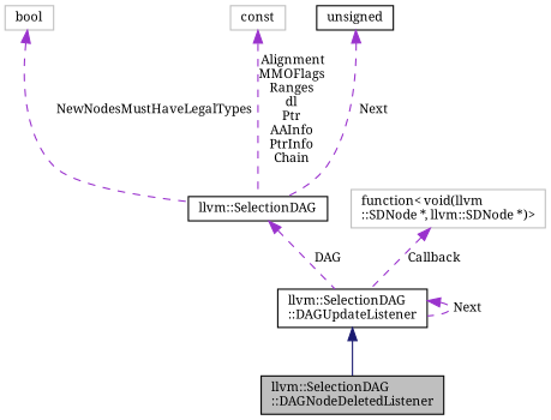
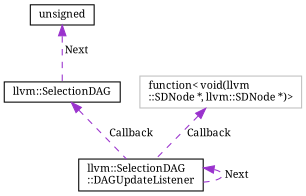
  digraph {
    fontname="Noto Serif"
    rankdir=TB
    node [color=black fontname="Noto Serif" fontsize=10 shape=record]
    edge [color=darkorchid3 dir=back fontname="Noto Serif" fontsize=10 labelfontname=Helvetica labelfontsize=10 style=dashed]
-   n1 [fillcolor=grey75 fontcolor=black height=0.2 label="llvm::SelectionDAG\l::DAGNodeDeletedListener" style=filled width=0.4]
    n2 [height=0.2 label="llvm::SelectionDAG\l::DAGUpdateListener" width=0.4]
    n3 [height=0.2 label="llvm::SelectionDAG" width=0.4]
-   n4 [color=grey75 height=0.2 label=bool width=0.4]
-   n5 [color=grey75 height=0.2 label=const width=0.4]
    n6 [height=0.2 label=unsigned width=0.4]
    n7 [color=grey75 height=0.2 label="function\< void(llvm\l::SDNode *, llvm::SDNode *)\>" width=0.4]
-   n2 -> n1 [color=midnightblue style=solid]
    n2 -> n2 [label=" Next"]
-   n3 -> n2 [label=" DAG"]
-   n4 -> n3 [label=" NewNodesMustHaveLegalTypes"]
-   n5 -> n3 [label=" Alignment\nMMOFlags\nRanges\ndl\nPtr\nAAInfo\nPtrInfo\nChain"]
+   n3 -> n2 [label=" Callback"]
    n6 -> n3 [label=" Next"]
    n7 -> n2 [label=" Callback"]
  }
